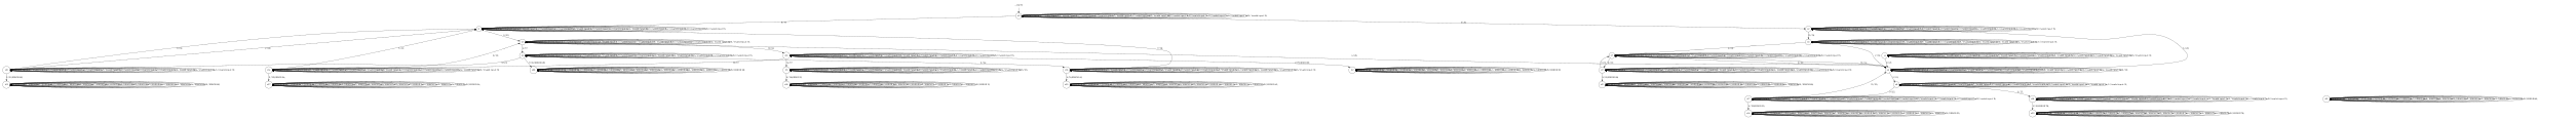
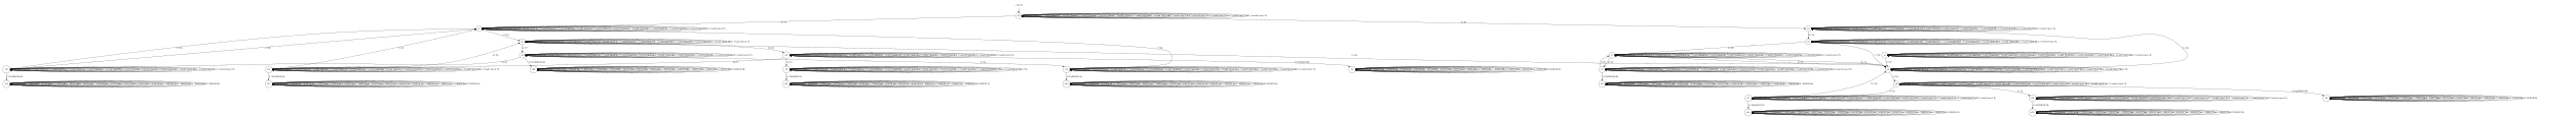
  digraph {
    fontname=Montserrat
    node [fontname=Montserrat shape=circle]
    edge [fontname=Montserrat]
    __start0 [shape=none]
    n2 [label=s0]
    n3 [label=s1]
    n4 [label=s2]
    n5 [label=s5]
    n6 [label=s3]
    n7 [label=s6]
    n8 [label=s4]
    n9 [label=s9]
    n10 [label=s10]
    n11 [label=s7]
    n12 [label=s8]
    n13 [label=s11]
    n14 [label=s16]
    n15 [label=s59]
    n16 [label=s20]
    n17 [label=s12]
    n18 [label=s14]
    n19 [label=s15]
    n20 [label=s13]
    n21 [label=s17]
    n22 [label=s18]
    n23 [label=s21]
    n24 [label=s24]
    n25 [label=s23]
    n26 [label=s25]
    n27 [label=s22]
    n28 [label=s27]
    n29 [label=s26]
    __start0 -> n2
    n2 -> n2 [label="1 / Invalid input: 1;"]
    n2 -> n2 [label="2 / Invalid input: 2;"]
    n2 -> n2 [label="3 / Invalid input: 3;"]
    n2 -> n2 [label="4 / Invalid input: 4;"]
    n2 -> n2 [label="5 / Invalid input: 5;"]
    n2 -> n2 [label="7 / Invalid input: 7;"]
    n2 -> n2 [label="9 / Invalid input: 9;"]
    n2 -> n2 [label="10 / Invalid input: 10;"]
    n2 -> n2 [label="11 / Invalid input: 11;"]
    n2 -> n2 [label="12 / Invalid input: 12;"]
    n2 -> n2 [label="13 / Invalid input: 13;"]
    n2 -> n2 [label="14 / Invalid input: 14;"]
    n2 -> n2 [label="15 / Invalid input: 15;"]
    n2 -> n3 [label="8 / 17;"]
    n2 -> n4 [label="6 / 20;"]
    n3 -> n3 [label="1 / Invalid input: 1;"]
    n3 -> n3 [label="2 / Invalid input: 2;"]
    n3 -> n3 [label="3 / Invalid input: 3;"]
    n3 -> n3 [label="4 / Invalid input: 4;"]
    n3 -> n3 [label="5 / Invalid input: 5;"]
    n3 -> n3 [label="6 / Invalid input: 6;"]
    n3 -> n3 [label="7 / Invalid input: 7;"]
    n3 -> n3 [label="8 / Invalid input: 8;"]
    n3 -> n3 [label="10 / Invalid input: 10;"]
    n3 -> n3 [label="11 / Invalid input: 11;"]
    n3 -> n3 [label="12 / Invalid input: 12;"]
    n3 -> n3 [label="13 / Invalid input: 13;"]
    n3 -> n3 [label="15 / Invalid input: 15;"]
    n3 -> n5 [label="9 / 23;"]
    n4 -> n4 [label="1 / Invalid input: 1;"]
    n4 -> n4 [label="2 / Invalid input: 2;"]
    n4 -> n4 [label="3 / Invalid input: 3;"]
    n4 -> n4 [label="4 / Invalid input: 4;"]
    n4 -> n4 [label="6 / Invalid input: 6;"]
    n4 -> n4 [label="7 / Invalid input: 7;"]
    n4 -> n4 [label="8 / Invalid input: 8;"]
    n4 -> n4 [label="9 / Invalid input: 9;"]
    n4 -> n4 [label="11 / Invalid input: 11;"]
    n4 -> n4 [label="12 / Invalid input: 12;"]
    n4 -> n4 [label="13 / Invalid input: 13;"]
    n4 -> n4 [label="14 / Invalid input: 14;"]
    n4 -> n4 [label="15 / Invalid input: 15;"]
    n4 -> n6 [label="10 / 19;"]
    n4 -> n7 [label="5 / 20;"]
    n5 -> n5 [label="1 / Invalid input: 1;"]
    n5 -> n5 [label="2 / Invalid input: 2;"]
    n5 -> n5 [label="3 / Invalid input: 3;"]
    n5 -> n5 [label="4 / Invalid input: 4;"]
    n5 -> n5 [label="5 / Invalid input: 5;"]
    n5 -> n5 [label="6 / Invalid input: 6;"]
    n5 -> n5 [label="7 / Invalid input: 7;"]
    n5 -> n5 [label="8 / Invalid input: 8;"]
    n5 -> n5 [label="10 / Invalid input: 10;"]
    n5 -> n5 [label="11 / Invalid input: 11;"]
    n5 -> n5 [label="12 / Invalid input: 12;"]
    n5 -> n5 [label="15 / Invalid input: 15;"]
    n5 -> n7 [label="14 / 26;"]
    n5 -> n9 [label="9 / 17;"]
    n5 -> n10 [label="13 / 18;"]
    n6 -> n6 [label="1 / Invalid input: 1;"]
    n6 -> n6 [label="3 / Invalid input: 3;"]
    n6 -> n6 [label="4 / Invalid input: 4;"]
    n6 -> n6 [label="6 / Invalid input: 6;"]
    n6 -> n6 [label="7 / Invalid input: 7;"]
    n6 -> n6 [label="8 / Invalid input: 8;"]
    n6 -> n6 [label="9 / Invalid input: 9;"]
    n6 -> n6 [label="10 / Invalid input: 10;"]
    n6 -> n6 [label="11 / Invalid input: 11;"]
    n6 -> n6 [label="12 / Invalid input: 12;"]
    n6 -> n6 [label="13 / Invalid input: 13;"]
    n6 -> n6 [label="14 / Invalid input: 14;"]
    n6 -> n6 [label="15 / Invalid input: 15;"]
    n6 -> n7 [label="2 / 16;"]
    n6 -> n11 [label="5 / 23;"]
    n7 -> n7 [label="1 / Invalid input: 1;"]
    n7 -> n7 [label="3 / Invalid input: 3;"]
    n7 -> n7 [label="4 / Invalid input: 4;"]
    n7 -> n7 [label="5 / Invalid input: 5;"]
    n7 -> n7 [label="6 / Invalid input: 6;"]
    n7 -> n7 [label="7 / Invalid input: 7;"]
    n7 -> n7 [label="8 / Invalid input: 8;"]
    n7 -> n7 [label="9 / Invalid input: 9;"]
    n7 -> n7 [label="10 / 17;"]
    n7 -> n7 [label="11 / Invalid input: 11;"]
    n7 -> n7 [label="12 / Invalid input: 12;"]
    n7 -> n7 [label="13 / Invalid input: 13;"]
    n7 -> n7 [label="14 / Invalid input: 14;"]
    n7 -> n7 [label="15 / 23;"]
    n7 -> n12 [label="2 / 22;"]
    n8 -> n7 [label="9 / 21;"]
    n8 -> n8 [label="1 / Invalid input: 1;"]
    n8 -> n8 [label="2 / Invalid input: 2;"]
    n8 -> n8 [label="3 / Invalid input: 3;"]
    n8 -> n8 [label="4 / Invalid input: 4;"]
    n8 -> n8 [label="5 / Invalid input: 5;"]
    n8 -> n8 [label="6 / Invalid input: 6;"]
    n8 -> n8 [label="7 / Invalid input: 7;"]
    n8 -> n8 [label="8 / Invalid input: 8;"]
    n8 -> n8 [label="10 / Invalid input: 10;"]
    n8 -> n8 [label="11 / Invalid input: 11;"]
    n8 -> n8 [label="12 / Invalid input: 12;"]
    n8 -> n8 [label="13 / Invalid input: 13;"]
    n8 -> n8 [label="14 / Invalid input: 14;"]
    n8 -> n8 [label="15 / Invalid input: 15;"]
    n9 -> n9 [label="1 / Invalid input: 1;"]
    n9 -> n9 [label="2 / Invalid input: 2;"]
    n9 -> n9 [label="3 / Invalid input: 3;"]
    n9 -> n9 [label="4 / Invalid input: 4;"]
    n9 -> n9 [label="6 / Invalid input: 6;"]
    n9 -> n9 [label="7 / Invalid input: 7;"]
    n9 -> n9 [label="8 / Invalid input: 8;"]
    n9 -> n9 [label="10 / Invalid input: 10;"]
    n9 -> n9 [label="12 / Invalid input: 12;"]
    n9 -> n9 [label="13 / Invalid input: 13;"]
    n9 -> n9 [label="14 / Invalid input: 14;"]
    n9 -> n9 [label="15 / Invalid input: 15;"]
    n9 -> n14 [label="5 / 24;"]
    n9 -> n15 [label="11 / 22;ERROR 28;"]
    n9 -> n16 [label="9 / 23;"]
    n10 -> n10 [label="1 / Invalid input: 1;"]
    n10 -> n10 [label="2 / Invalid input: 2;"]
    n10 -> n10 [label="3 / Invalid input: 3;"]
    n10 -> n10 [label="4 / Invalid input: 4;"]
    n10 -> n10 [label="5 / Invalid input: 5;"]
    n10 -> n10 [label="7 / Invalid input: 7;"]
    n10 -> n10 [label="8 / Invalid input: 8;"]
    n10 -> n10 [label="9 / Invalid input: 9;"]
    n10 -> n10 [label="11 / Invalid input: 11;"]
    n10 -> n10 [label="12 / Invalid input: 12;"]
    n10 -> n10 [label="13 / Invalid input: 13;"]
    n10 -> n10 [label="15 / Invalid input: 15;"]
    n10 -> n17 [label="6 / 17;ERROR 33;"]
    n10 -> n18 [label="10 / 17;"]
    n10 -> n19 [label="14 / 17;"]
    n11 -> n7 [label="9 / 22;"]
    n11 -> n7 [label="13 / 24;"]
    n11 -> n11 [label="1 / Invalid input: 1;"]
    n11 -> n11 [label="2 / Invalid input: 2;"]
    n11 -> n11 [label="3 / Invalid input: 3;"]
    n11 -> n11 [label="4 / Invalid input: 4;"]
    n11 -> n11 [label="5 / Invalid input: 5;"]
    n11 -> n11 [label="6 / Invalid input: 6;"]
    n11 -> n11 [label="7 / Invalid input: 7;"]
    n11 -> n11 [label="10 / Invalid input: 10;"]
    n11 -> n11 [label="11 / Invalid input: 11;"]
    n11 -> n11 [label="12 / Invalid input: 12;"]
    n11 -> n11 [label="14 / Invalid input: 14;"]
    n11 -> n11 [label="15 / Invalid input: 15;"]
    n11 -> n13 [label="8 / 20;"]
    n12 -> n12 [label="1 / Invalid input: 1;"]
    n12 -> n12 [label="2 / Invalid input: 2;"]
    n12 -> n12 [label="3 / Invalid input: 3;"]
    n12 -> n12 [label="5 / Invalid input: 5;"]
    n12 -> n12 [label="7 / Invalid input: 7;"]
    n12 -> n12 [label="8 / Invalid input: 8;"]
    n12 -> n12 [label="10 / Invalid input: 10;"]
    n12 -> n12 [label="11 / Invalid input: 11;"]
    n12 -> n12 [label="12 / Invalid input: 12;"]
    n12 -> n12 [label="13 / Invalid input: 13;"]
    n12 -> n12 [label="14 / Invalid input: 14;"]
    n12 -> n12 [label="15 / Invalid input: 15;"]
+   n12 -> n20 [label="4 / 16;ERROR 86;"]
    n12 -> n21 [label="9 / 25;"]
    n12 -> n22 [label="6 / 23;"]
    n13 -> n11 [label="1 / 23;"]
    n13 -> n13 [label="2 / Invalid input: 2;"]
    n13 -> n13 [label="3 / Invalid input: 3;"]
    n13 -> n13 [label="4 / Invalid input: 4;"]
    n13 -> n13 [label="5 / Invalid input: 5;"]
    n13 -> n13 [label="6 / Invalid input: 6;"]
    n13 -> n13 [label="7 / Invalid input: 7;"]
    n13 -> n13 [label="8 / Invalid input: 8;"]
    n13 -> n13 [label="10 / Invalid input: 10;"]
    n13 -> n13 [label="11 / Invalid input: 11;"]
    n13 -> n13 [label="12 / Invalid input: 12;"]
    n13 -> n13 [label="13 / Invalid input: 13;"]
    n13 -> n13 [label="14 / Invalid input: 14;"]
    n13 -> n13 [label="15 / Invalid input: 15;"]
    n13 -> n23 [label="9 / 20;ERROR 89;"]
    n14 -> n3 [label="7 / 18;"]
    n14 -> n14 [label="1 / Invalid input: 1;"]
    n14 -> n14 [label="2 / Invalid input: 2;"]
    n14 -> n14 [label="3 / Invalid input: 3;"]
    n14 -> n14 [label="4 / Invalid input: 4;"]
    n14 -> n14 [label="5 / Invalid input: 5;"]
    n14 -> n14 [label="6 / Invalid input: 6;"]
    n14 -> n14 [label="8 / Invalid input: 8;"]
    n14 -> n14 [label="10 / Invalid input: 10;"]
    n14 -> n14 [label="11 / Invalid input: 11;"]
    n14 -> n14 [label="12 / Invalid input: 12;"]
    n14 -> n14 [label="13 / Invalid input: 13;"]
    n14 -> n14 [label="14 / Invalid input: 14;"]
    n14 -> n14 [label="15 / Invalid input: 15;"]
    n14 -> n26 [label="9 / 16;ERROR 42;"]
    n15 -> n15 [label="1 / ERROR 28;"]
    n15 -> n15 [label="2 / ERROR 28;"]
    n15 -> n15 [label="3 / ERROR 28;"]
    n15 -> n15 [label="4 / ERROR 28;"]
    n15 -> n15 [label="5 / ERROR 28;"]
    n15 -> n15 [label="6 / ERROR 28;"]
    n15 -> n15 [label="7 / ERROR 28;"]
    n15 -> n15 [label="8 / ERROR 28;"]
    n15 -> n15 [label="9 / ERROR 28;"]
    n15 -> n15 [label="10 / ERROR 28;"]
    n15 -> n15 [label="11 / ERROR 28;"]
    n15 -> n15 [label="12 / ERROR 28;"]
    n15 -> n15 [label="13 / ERROR 28;"]
    n15 -> n15 [label="14 / ERROR 28;"]
    n15 -> n15 [label="15 / ERROR 28;"]
    n16 -> n3 [label="10 / 19;"]
    n16 -> n3 [label="12 / 22;"]
    n16 -> n16 [label="1 / Invalid input: 1;"]
    n16 -> n16 [label="2 / Invalid input: 2;"]
    n16 -> n16 [label="3 / Invalid input: 3;"]
    n16 -> n16 [label="4 / Invalid input: 4;"]
    n16 -> n16 [label="6 / Invalid input: 6;"]
    n16 -> n16 [label="7 / Invalid input: 7;"]
    n16 -> n16 [label="8 / Invalid input: 8;"]
    n16 -> n16 [label="9 / Invalid input: 9;"]
    n16 -> n16 [label="11 / Invalid input: 11;"]
    n16 -> n16 [label="13 / Invalid input: 13;"]
    n16 -> n16 [label="14 / Invalid input: 14;"]
    n16 -> n16 [label="15 / Invalid input: 15;"]
    n16 -> n27 [label="5 / 22;ERROR 80;"]
    n17 -> n17 [label="1 / ERROR 33;"]
    n17 -> n17 [label="2 / ERROR 33;"]
    n17 -> n17 [label="3 / ERROR 33;"]
    n17 -> n17 [label="4 / ERROR 33;"]
    n17 -> n17 [label="5 / ERROR 33;"]
    n17 -> n17 [label="6 / ERROR 33;"]
    n17 -> n17 [label="7 / ERROR 33;"]
    n17 -> n17 [label="8 / ERROR 33;"]
    n17 -> n17 [label="9 / ERROR 33;"]
    n17 -> n17 [label="10 / ERROR 33;"]
    n17 -> n17 [label="11 / ERROR 33;"]
    n17 -> n17 [label="12 / ERROR 33;"]
    n17 -> n17 [label="13 / ERROR 33;"]
    n17 -> n17 [label="14 / ERROR 33;"]
    n17 -> n17 [label="15 / ERROR 33;"]
    n18 -> n3 [label="7 / 20;"]
    n18 -> n5 [label="6 / 22;"]
    n18 -> n18 [label="1 / Invalid input: 1;"]
    n18 -> n18 [label="2 / Invalid input: 2;"]
    n18 -> n18 [label="3 / Invalid input: 3;"]
    n18 -> n18 [label="4 / Invalid input: 4;"]
    n18 -> n18 [label="5 / Invalid input: 5;"]
    n18 -> n18 [label="8 / Invalid input: 8;"]
    n18 -> n18 [label="9 / Invalid input: 9;"]
    n18 -> n18 [label="10 / Invalid input: 10;"]
    n18 -> n18 [label="12 / Invalid input: 12;"]
    n18 -> n18 [label="13 / Invalid input: 13;"]
    n18 -> n18 [label="14 / Invalid input: 14;"]
    n18 -> n18 [label="15 / Invalid input: 15;"]
    n18 -> n28 [label="11 / 23;ERROR 54;"]
    n19 -> n19 [label="1 / Invalid input: 1;"]
    n19 -> n19 [label="2 / Invalid input: 2;"]
    n19 -> n19 [label="3 / Invalid input: 3;"]
    n19 -> n19 [label="4 / Invalid input: 4;"]
    n19 -> n19 [label="6 / Invalid input: 6;"]
    n19 -> n19 [label="7 / Invalid input: 7;"]
    n19 -> n19 [label="8 / Invalid input: 8;"]
    n19 -> n19 [label="9 / Invalid input: 9;"]
    n19 -> n19 [label="10 / Invalid input: 10;"]
    n19 -> n19 [label="11 / Invalid input: 11;"]
    n19 -> n19 [label="12 / Invalid input: 12;"]
    n19 -> n19 [label="13 / 25;"]
    n19 -> n19 [label="14 / Invalid input: 14;"]
    n19 -> n19 [label="15 / 25;"]
    n19 -> n29 [label="5 / 26;ERROR 12;"]
    n20 -> n20 [label="1 / ERROR 86;"]
    n20 -> n20 [label="2 / ERROR 86;"]
    n20 -> n20 [label="3 / ERROR 86;"]
    n20 -> n20 [label="4 / ERROR 86;"]
    n20 -> n20 [label="5 / ERROR 86;"]
    n20 -> n20 [label="6 / ERROR 86;"]
    n20 -> n20 [label="7 / ERROR 86;"]
    n20 -> n20 [label="8 / ERROR 86;"]
    n20 -> n20 [label="9 / ERROR 86;"]
    n20 -> n20 [label="10 / ERROR 86;"]
    n20 -> n20 [label="11 / ERROR 86;"]
    n20 -> n20 [label="12 / ERROR 86;"]
    n20 -> n20 [label="13 / ERROR 86;"]
    n20 -> n20 [label="14 / ERROR 86;"]
    n20 -> n20 [label="15 / ERROR 86;"]
    n21 -> n7 [label="10 / 20;"]
    n21 -> n21 [label="1 / Invalid input: 1;"]
    n21 -> n21 [label="2 / Invalid input: 2;"]
    n21 -> n21 [label="3 / Invalid input: 3;"]
    n21 -> n21 [label="4 / Invalid input: 4;"]
    n21 -> n21 [label="5 / Invalid input: 5;"]
    n21 -> n21 [label="6 / Invalid input: 6;"]
    n21 -> n21 [label="7 / Invalid input: 7;"]
    n21 -> n21 [label="8 / Invalid input: 8;"]
    n21 -> n21 [label="11 / Invalid input: 11;"]
    n21 -> n21 [label="12 / Invalid input: 12;"]
    n21 -> n21 [label="13 / Invalid input: 13;"]
    n21 -> n21 [label="14 / Invalid input: 14;"]
    n21 -> n21 [label="15 / Invalid input: 15;"]
    n21 -> n24 [label="9 / 22;ERROR 30;"]
    n22 -> n22 [label="1 / Invalid input: 1;"]
    n22 -> n22 [label="2 / Invalid input: 2;"]
    n22 -> n22 [label="3 / Invalid input: 3;"]
    n22 -> n22 [label="4 / Invalid input: 4;"]
    n22 -> n22 [label="6 / Invalid input: 6;"]
    n22 -> n22 [label="7 / Invalid input: 7;"]
    n22 -> n22 [label="8 / Invalid input: 8;"]
    n22 -> n22 [label="9 / 18;"]
    n22 -> n22 [label="10 / Invalid input: 10;"]
    n22 -> n22 [label="11 / Invalid input: 11;"]
    n22 -> n22 [label="12 / Invalid input: 12;"]
    n22 -> n22 [label="13 / Invalid input: 13;"]
    n22 -> n22 [label="14 / Invalid input: 14;"]
    n22 -> n22 [label="15 / Invalid input: 15;"]
    n22 -> n25 [label="5 / 20;ERROR 78;"]
    n23 -> n23 [label="1 / ERROR 89;"]
    n23 -> n23 [label="2 / ERROR 89;"]
    n23 -> n23 [label="3 / ERROR 89;"]
    n23 -> n23 [label="4 / ERROR 89;"]
    n23 -> n23 [label="5 / ERROR 89;"]
    n23 -> n23 [label="6 / ERROR 89;"]
    n23 -> n23 [label="7 / ERROR 89;"]
    n23 -> n23 [label="8 / ERROR 89;"]
    n23 -> n23 [label="9 / ERROR 89;"]
    n23 -> n23 [label="10 / ERROR 89;"]
    n23 -> n23 [label="11 / ERROR 89;"]
    n23 -> n23 [label="12 / ERROR 89;"]
    n23 -> n23 [label="13 / ERROR 89;"]
    n23 -> n23 [label="14 / ERROR 89;"]
    n23 -> n23 [label="15 / ERROR 89;"]
    n24 -> n24 [label="1 / ERROR 30;"]
    n24 -> n24 [label="2 / ERROR 30;"]
    n24 -> n24 [label="3 / ERROR 30;"]
    n24 -> n24 [label="4 / ERROR 30;"]
    n24 -> n24 [label="5 / ERROR 30;"]
    n24 -> n24 [label="6 / ERROR 30;"]
    n24 -> n24 [label="7 / ERROR 30;"]
    n24 -> n24 [label="8 / ERROR 30;"]
    n24 -> n24 [label="9 / ERROR 30;"]
    n24 -> n24 [label="10 / ERROR 30;"]
    n24 -> n24 [label="11 / ERROR 30;"]
    n24 -> n24 [label="12 / ERROR 30;"]
    n24 -> n24 [label="13 / ERROR 30;"]
    n24 -> n24 [label="14 / ERROR 30;"]
    n24 -> n24 [label="15 / ERROR 30;"]
    n25 -> n25 [label="1 / ERROR 78;"]
    n25 -> n25 [label="2 / ERROR 78;"]
    n25 -> n25 [label="3 / ERROR 78;"]
    n25 -> n25 [label="4 / ERROR 78;"]
    n25 -> n25 [label="5 / ERROR 78;"]
    n25 -> n25 [label="6 / ERROR 78;"]
    n25 -> n25 [label="7 / ERROR 78;"]
    n25 -> n25 [label="8 / ERROR 78;"]
    n25 -> n25 [label="9 / ERROR 78;"]
    n25 -> n25 [label="10 / ERROR 78;"]
    n25 -> n25 [label="11 / ERROR 78;"]
    n25 -> n25 [label="12 / ERROR 78;"]
    n25 -> n25 [label="13 / ERROR 78;"]
    n25 -> n25 [label="14 / ERROR 78;"]
    n25 -> n25 [label="15 / ERROR 78;"]
    n26 -> n26 [label="1 / ERROR 42;"]
    n26 -> n26 [label="2 / ERROR 42;"]
    n26 -> n26 [label="3 / ERROR 42;"]
    n26 -> n26 [label="4 / ERROR 42;"]
    n26 -> n26 [label="5 / ERROR 42;"]
    n26 -> n26 [label="6 / ERROR 42;"]
    n26 -> n26 [label="7 / ERROR 42;"]
    n26 -> n26 [label="8 / ERROR 42;"]
    n26 -> n26 [label="9 / ERROR 42;"]
    n26 -> n26 [label="10 / ERROR 42;"]
    n26 -> n26 [label="11 / ERROR 42;"]
    n26 -> n26 [label="12 / ERROR 42;"]
    n26 -> n26 [label="13 / ERROR 42;"]
    n26 -> n26 [label="14 / ERROR 42;"]
    n26 -> n26 [label="15 / ERROR 42;"]
    n27 -> n27 [label="1 / ERROR 80;"]
    n27 -> n27 [label="2 / ERROR 80;"]
    n27 -> n27 [label="3 / ERROR 80;"]
    n27 -> n27 [label="4 / ERROR 80;"]
    n27 -> n27 [label="5 / ERROR 80;"]
    n27 -> n27 [label="6 / ERROR 80;"]
    n27 -> n27 [label="7 / ERROR 80;"]
    n27 -> n27 [label="8 / ERROR 80;"]
    n27 -> n27 [label="9 / ERROR 80;"]
    n27 -> n27 [label="10 / ERROR 80;"]
    n27 -> n27 [label="11 / ERROR 80;"]
    n27 -> n27 [label="12 / ERROR 80;"]
    n27 -> n27 [label="13 / ERROR 80;"]
    n27 -> n27 [label="14 / ERROR 80;"]
    n27 -> n27 [label="15 / ERROR 80;"]
    n28 -> n28 [label="1 / ERROR 54;"]
    n28 -> n28 [label="2 / ERROR 54;"]
    n28 -> n28 [label="3 / ERROR 54;"]
    n28 -> n28 [label="4 / ERROR 54;"]
    n28 -> n28 [label="5 / ERROR 54;"]
    n28 -> n28 [label="6 / ERROR 54;"]
    n28 -> n28 [label="7 / ERROR 54;"]
    n28 -> n28 [label="8 / ERROR 54;"]
    n28 -> n28 [label="9 / ERROR 54;"]
    n28 -> n28 [label="10 / ERROR 54;"]
    n28 -> n28 [label="11 / ERROR 54;"]
    n28 -> n28 [label="12 / ERROR 54;"]
    n28 -> n28 [label="13 / ERROR 54;"]
    n28 -> n28 [label="14 / ERROR 54;"]
    n28 -> n28 [label="15 / ERROR 54;"]
    n29 -> n29 [label="1 / ERROR 12;"]
    n29 -> n29 [label="2 / ERROR 12;"]
    n29 -> n29 [label="3 / ERROR 12;"]
    n29 -> n29 [label="4 / ERROR 12;"]
    n29 -> n29 [label="5 / ERROR 12;"]
    n29 -> n29 [label="6 / ERROR 12;"]
    n29 -> n29 [label="7 / ERROR 12;"]
    n29 -> n29 [label="8 / ERROR 12;"]
    n29 -> n29 [label="9 / ERROR 12;"]
    n29 -> n29 [label="10 / ERROR 12;"]
    n29 -> n29 [label="11 / ERROR 12;"]
    n29 -> n29 [label="12 / ERROR 12;"]
    n29 -> n29 [label="13 / ERROR 12;"]
    n29 -> n29 [label="14 / ERROR 12;"]
    n29 -> n29 [label="15 / ERROR 12;"]
  }
